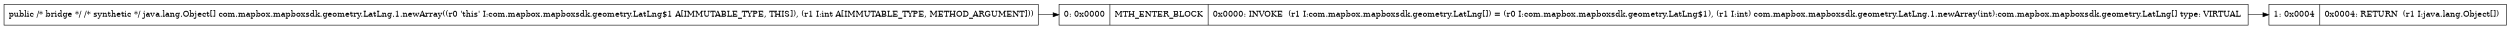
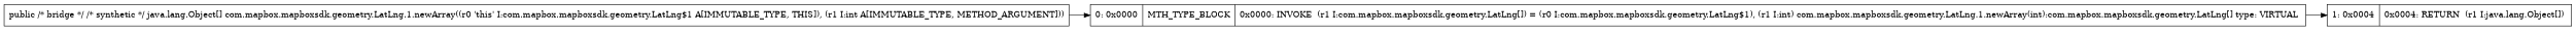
  digraph {
    rankdir=LR
    node [shape=record]
-   n1 [label="{0\:\ 0x0000|MTH_ENTER_BLOCK\l|0x0000: INVOKE  (r1 I:com.mapbox.mapboxsdk.geometry.LatLng[]) = (r0 I:com.mapbox.mapboxsdk.geometry.LatLng$1), (r1 I:int) com.mapbox.mapboxsdk.geometry.LatLng.1.newArray(int):com.mapbox.mapboxsdk.geometry.LatLng[] type: VIRTUAL \l}"]
+   n1 [label="{0\:\ 0x0000|MTH_TYPE_BLOCK\l|0x0000: INVOKE  (r1 I:com.mapbox.mapboxsdk.geometry.LatLng[]) = (r0 I:com.mapbox.mapboxsdk.geometry.LatLng$1), (r1 I:int) com.mapbox.mapboxsdk.geometry.LatLng.1.newArray(int):com.mapbox.mapboxsdk.geometry.LatLng[] type: VIRTUAL \l}"]
    n2 [label="{1\:\ 0x0004|0x0004: RETURN  (r1 I:java.lang.Object[]) \l}"]
    n3 [label="{public \/* bridge *\/ \/* synthetic *\/ java.lang.Object[] com.mapbox.mapboxsdk.geometry.LatLng.1.newArray((r0 'this' I:com.mapbox.mapboxsdk.geometry.LatLng$1 A[IMMUTABLE_TYPE, THIS]), (r1 I:int A[IMMUTABLE_TYPE, METHOD_ARGUMENT])) }"]
    n1 -> n2
    n3 -> n1
  }
